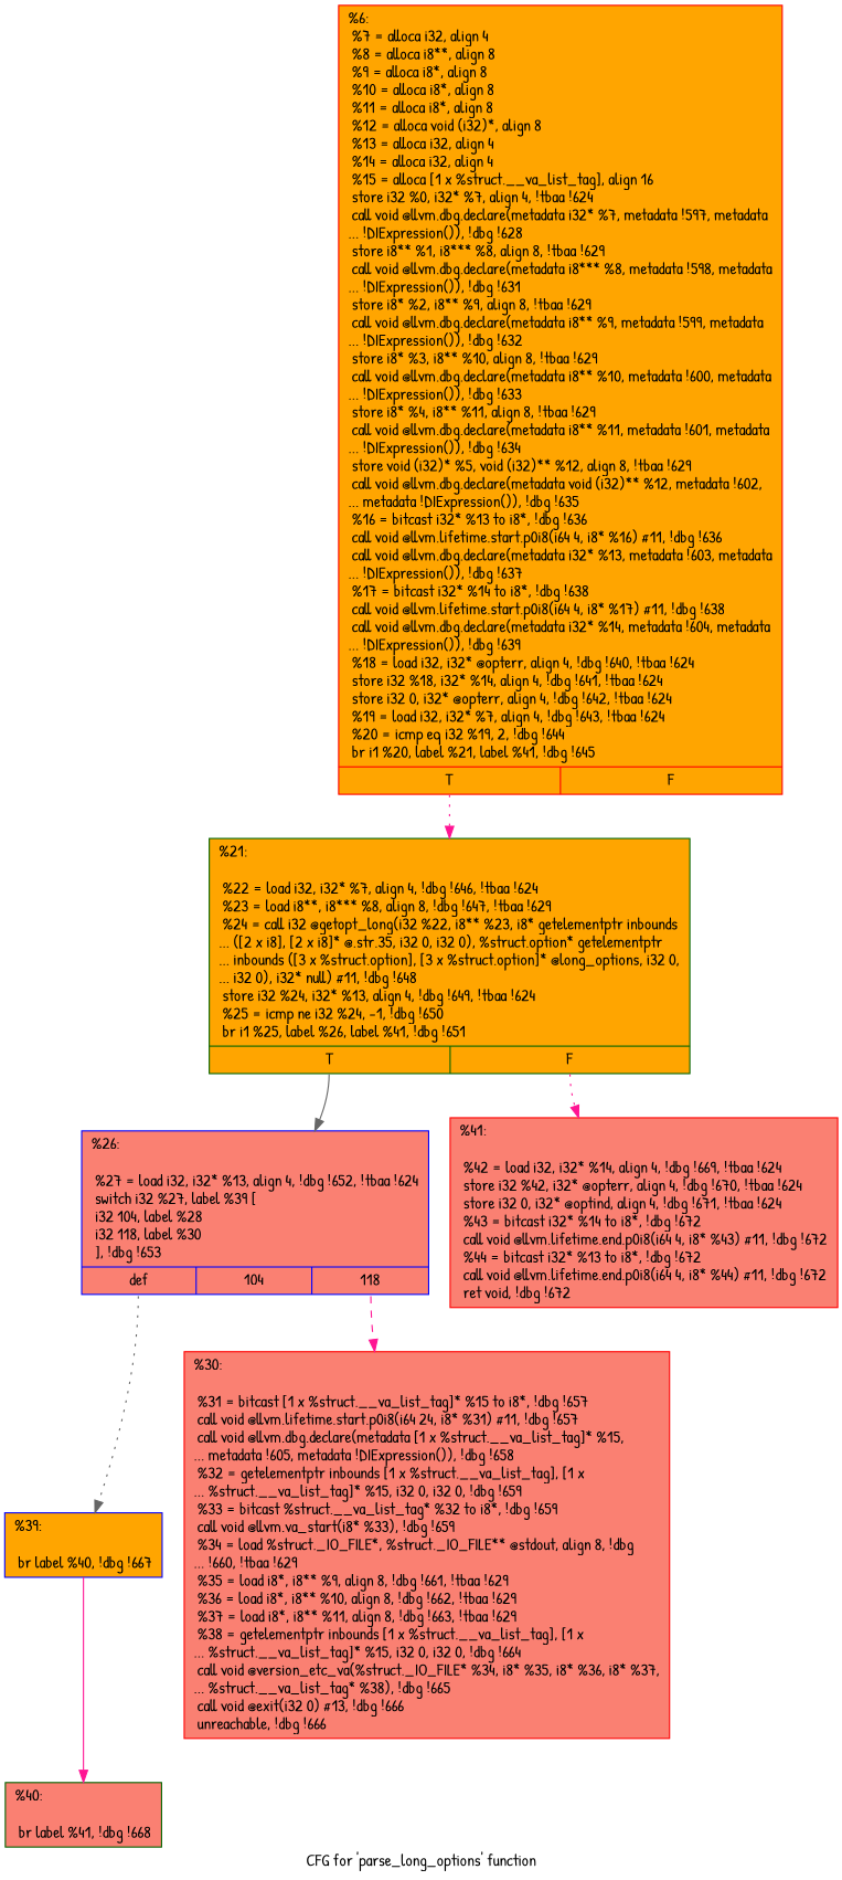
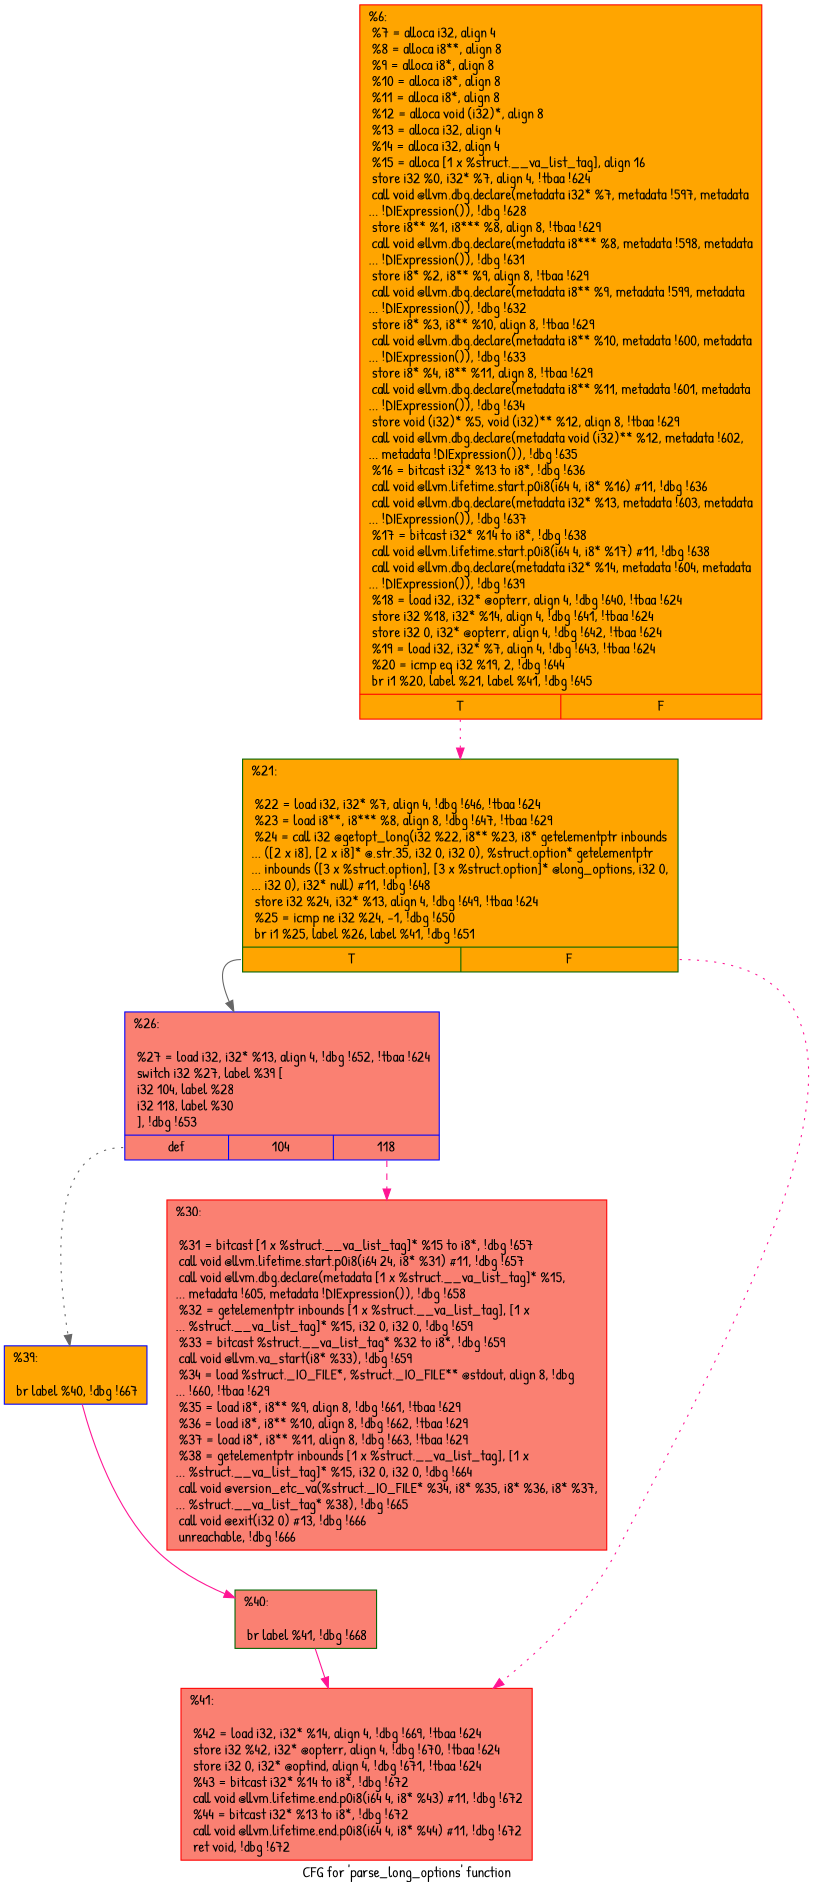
  digraph {
    fontname="Patrick Hand"
    label="CFG for 'parse_long_options' function"
    node [color=red fillcolor=salmon fontname="Patrick Hand" shape=record style=filled]
    edge [color=deeppink fontname="Patrick Hand" style=dotted tailport=s0]
    n1 [fillcolor=orange label="{%6:\l  %7 = alloca i32, align 4\l  %8 = alloca i8**, align 8\l  %9 = alloca i8*, align 8\l  %10 = alloca i8*, align 8\l  %11 = alloca i8*, align 8\l  %12 = alloca void (i32)*, align 8\l  %13 = alloca i32, align 4\l  %14 = alloca i32, align 4\l  %15 = alloca [1 x %struct.__va_list_tag], align 16\l  store i32 %0, i32* %7, align 4, !tbaa !624\l  call void @llvm.dbg.declare(metadata i32* %7, metadata !597, metadata\l... !DIExpression()), !dbg !628\l  store i8** %1, i8*** %8, align 8, !tbaa !629\l  call void @llvm.dbg.declare(metadata i8*** %8, metadata !598, metadata\l... !DIExpression()), !dbg !631\l  store i8* %2, i8** %9, align 8, !tbaa !629\l  call void @llvm.dbg.declare(metadata i8** %9, metadata !599, metadata\l... !DIExpression()), !dbg !632\l  store i8* %3, i8** %10, align 8, !tbaa !629\l  call void @llvm.dbg.declare(metadata i8** %10, metadata !600, metadata\l... !DIExpression()), !dbg !633\l  store i8* %4, i8** %11, align 8, !tbaa !629\l  call void @llvm.dbg.declare(metadata i8** %11, metadata !601, metadata\l... !DIExpression()), !dbg !634\l  store void (i32)* %5, void (i32)** %12, align 8, !tbaa !629\l  call void @llvm.dbg.declare(metadata void (i32)** %12, metadata !602,\l... metadata !DIExpression()), !dbg !635\l  %16 = bitcast i32* %13 to i8*, !dbg !636\l  call void @llvm.lifetime.start.p0i8(i64 4, i8* %16) #11, !dbg !636\l  call void @llvm.dbg.declare(metadata i32* %13, metadata !603, metadata\l... !DIExpression()), !dbg !637\l  %17 = bitcast i32* %14 to i8*, !dbg !638\l  call void @llvm.lifetime.start.p0i8(i64 4, i8* %17) #11, !dbg !638\l  call void @llvm.dbg.declare(metadata i32* %14, metadata !604, metadata\l... !DIExpression()), !dbg !639\l  %18 = load i32, i32* @opterr, align 4, !dbg !640, !tbaa !624\l  store i32 %18, i32* %14, align 4, !dbg !641, !tbaa !624\l  store i32 0, i32* @opterr, align 4, !dbg !642, !tbaa !624\l  %19 = load i32, i32* %7, align 4, !dbg !643, !tbaa !624\l  %20 = icmp eq i32 %19, 2, !dbg !644\l  br i1 %20, label %21, label %41, !dbg !645\l|{<s0>T|<s1>F}}"]
    n2 [color=darkgreen fillcolor=orange label="{%21:\l\l  %22 = load i32, i32* %7, align 4, !dbg !646, !tbaa !624\l  %23 = load i8**, i8*** %8, align 8, !dbg !647, !tbaa !629\l  %24 = call i32 @getopt_long(i32 %22, i8** %23, i8* getelementptr inbounds\l... ([2 x i8], [2 x i8]* @.str.35, i32 0, i32 0), %struct.option* getelementptr\l... inbounds ([3 x %struct.option], [3 x %struct.option]* @long_options, i32 0,\l... i32 0), i32* null) #11, !dbg !648\l  store i32 %24, i32* %13, align 4, !dbg !649, !tbaa !624\l  %25 = icmp ne i32 %24, -1, !dbg !650\l  br i1 %25, label %26, label %41, !dbg !651\l|{<s0>T|<s1>F}}"]
    n3 [label="{%41:\l\l  %42 = load i32, i32* %14, align 4, !dbg !669, !tbaa !624\l  store i32 %42, i32* @opterr, align 4, !dbg !670, !tbaa !624\l  store i32 0, i32* @optind, align 4, !dbg !671, !tbaa !624\l  %43 = bitcast i32* %14 to i8*, !dbg !672\l  call void @llvm.lifetime.end.p0i8(i64 4, i8* %43) #11, !dbg !672\l  %44 = bitcast i32* %13 to i8*, !dbg !672\l  call void @llvm.lifetime.end.p0i8(i64 4, i8* %44) #11, !dbg !672\l  ret void, !dbg !672\l}"]
    n4 [color=blue label="{%26:\l\l  %27 = load i32, i32* %13, align 4, !dbg !652, !tbaa !624\l  switch i32 %27, label %39 [\l    i32 104, label %28\l    i32 118, label %30\l  ], !dbg !653\l|{<s0>def|<s1>104|<s2>118}}"]
    n5 [color=blue fillcolor=orange label="{%39:\l\l  br label %40, !dbg !667\l}"]
    n6 [label="{%30:\l\l  %31 = bitcast [1 x %struct.__va_list_tag]* %15 to i8*, !dbg !657\l  call void @llvm.lifetime.start.p0i8(i64 24, i8* %31) #11, !dbg !657\l  call void @llvm.dbg.declare(metadata [1 x %struct.__va_list_tag]* %15,\l... metadata !605, metadata !DIExpression()), !dbg !658\l  %32 = getelementptr inbounds [1 x %struct.__va_list_tag], [1 x\l... %struct.__va_list_tag]* %15, i32 0, i32 0, !dbg !659\l  %33 = bitcast %struct.__va_list_tag* %32 to i8*, !dbg !659\l  call void @llvm.va_start(i8* %33), !dbg !659\l  %34 = load %struct._IO_FILE*, %struct._IO_FILE** @stdout, align 8, !dbg\l... !660, !tbaa !629\l  %35 = load i8*, i8** %9, align 8, !dbg !661, !tbaa !629\l  %36 = load i8*, i8** %10, align 8, !dbg !662, !tbaa !629\l  %37 = load i8*, i8** %11, align 8, !dbg !663, !tbaa !629\l  %38 = getelementptr inbounds [1 x %struct.__va_list_tag], [1 x\l... %struct.__va_list_tag]* %15, i32 0, i32 0, !dbg !664\l  call void @version_etc_va(%struct._IO_FILE* %34, i8* %35, i8* %36, i8* %37,\l... %struct.__va_list_tag* %38), !dbg !665\l  call void @exit(i32 0) #13, !dbg !666\l  unreachable, !dbg !666\l}"]
    n7 [color=darkgreen label="{%40:\l\l  br label %41, !dbg !668\l}"]
    n1 -> n2
    n2 -> n3 [tailport=s1]
    n2 -> n4 [color=gray40 style=solid]
    n4 -> n5 [color=gray40]
    n4 -> n6 [style=dashed tailport=s2]
    n5 -> n7 [style=solid tailport=""]
+   n7 -> n3 [style=solid tailport=""]
  }
